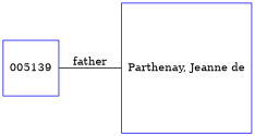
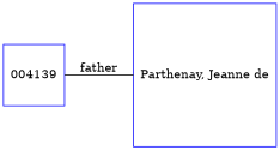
  digraph {
    rankdir=LR
    node [color=blue regular=1 shape=box]
-   n1 [label=005139]
+   n1 [label=004139]
    n2 [label="Parthenay, Jeanne de"]
    n1 -> n2 [arrowsize=0.0 dir=none label=father]
  }
